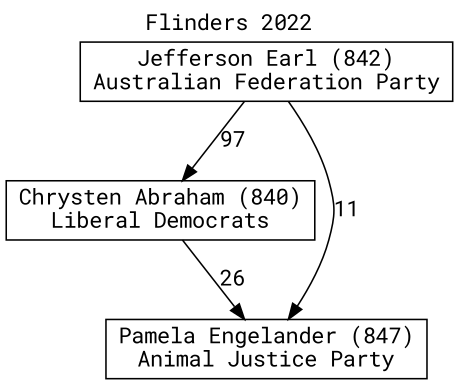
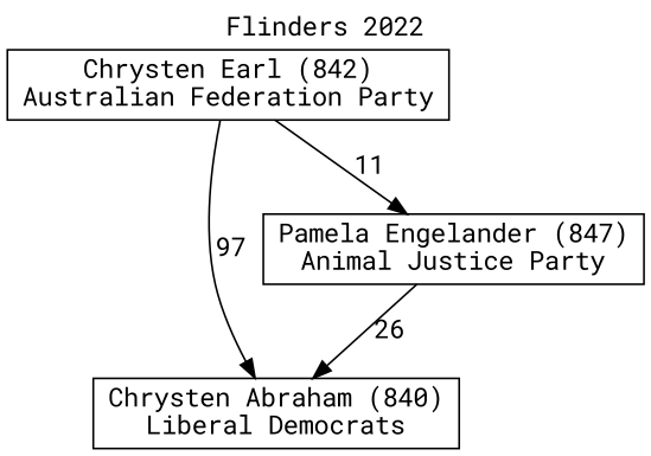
  digraph {
    fontname="Roboto Mono"
    label="Flinders 2022"
    labelloc=t
    mclimit=10
    node [fontname="Roboto Mono" shape=box]
    edge [fontname="Roboto Mono"]
    n1 [label="Chrysten Abraham (840)\nLiberal Democrats"]
    n2 [label="Pamela Engelander (847)\nAnimal Justice Party"]
-   n3 [label="Jefferson Earl (842)\nAustralian Federation Party"]
-   n1 -> n2 [label=26]
+   n3 [label="Chrysten Earl (842)\nAustralian Federation Party"]
+   n2 -> n1 [label=26]
    n3 -> n1 [label=97]
    n3 -> n2 [label=11]
  }
